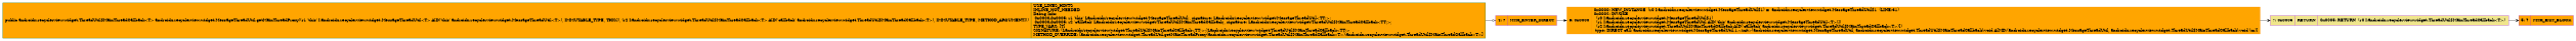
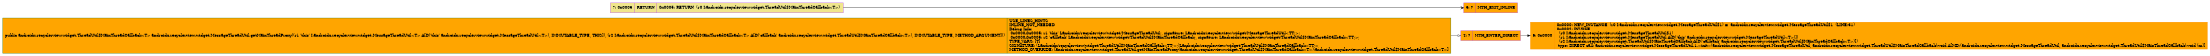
  digraph {
    rankdir=LR
    node [color=purple fillcolor=orange shape=record style=filled]
    edge [arrowhead=vee]
    n1 [label="{4\:\ ?|MTH_ENTER_DIRECT\l}"]
    n2 [color=darkorange label="{6\:\ 0x0000|0x0000: NEW_INSTANCE  (r0 I:androidx.recyclerview.widget.MessageThreadUtil$1) =  androidx.recyclerview.widget.MessageThreadUtil$1  (LINE:31)\l0x0002: INVOKE  \l  (r0 I:androidx.recyclerview.widget.MessageThreadUtil$1)\l  (r1 I:androidx.recyclerview.widget.MessageThreadUtil A[D('this' androidx.recyclerview.widget.MessageThreadUtil\<T\>)])\l  (r2 I:androidx.recyclerview.widget.ThreadUtil$MainThreadCallback A[D('callback' androidx.recyclerview.widget.ThreadUtil$MainThreadCallback\<T\>)])\l type: DIRECT call: androidx.recyclerview.widget.MessageThreadUtil.1.\<init\>(androidx.recyclerview.widget.MessageThreadUtil, androidx.recyclerview.widget.ThreadUtil$MainThreadCallback):void A[MD:(androidx.recyclerview.widget.MessageThreadUtil, androidx.recyclerview.widget.ThreadUtil$MainThreadCallback):void (m)]\l}"]
    n3 [fillcolor=khaki label="{7\:\ 0x0005|RETURN\l|0x0005: RETURN  (r0 I:androidx.recyclerview.widget.ThreadUtil$MainThreadCallback\<T\>) \l}"]
-   n4 [label="{5\:\ ?|MTH_EXIT_BLOCK\l}"]
+   n4 [label="{5\:\ ?|MTH_EXIT_INLINE\l}"]
    n5 [color=darkgreen label="{public androidx.recyclerview.widget.ThreadUtil$MainThreadCallback\<T\> androidx.recyclerview.widget.MessageThreadUtil.getMainThreadProxy((r1 'this' I:androidx.recyclerview.widget.MessageThreadUtil\<T\> A[D('this' androidx.recyclerview.widget.MessageThreadUtil\<T\>), IMMUTABLE_TYPE, THIS]), (r2 I:androidx.recyclerview.widget.ThreadUtil$MainThreadCallback\<T\> A[D('callback' androidx.recyclerview.widget.ThreadUtil$MainThreadCallback\<T\>), IMMUTABLE_TYPE, METHOD_ARGUMENT]))  | USE_LINES_HINTS\lINLINE_NOT_NEEDED\lDebug Info:\l  0x0000\-0x0005: r1 'this' Landroidx\/recyclerview\/widget\/MessageThreadUtil;, signature: Landroidx\/recyclerview\/widget\/MessageThreadUtil\<TT;\>;\l  0x0000\-0x0005: r2 'callback' Landroidx\/recyclerview\/widget\/ThreadUtil$MainThreadCallback;, signature: Landroidx\/recyclerview\/widget\/ThreadUtil$MainThreadCallback\<TT;\>;\lTYPE_VARS: [T]\lSIGNATURE: (Landroidx\/recyclerview\/widget\/ThreadUtil$MainThreadCallback\<TT;\>;)Landroidx\/recyclerview\/widget\/ThreadUtil$MainThreadCallback\<TT;\>;\lMETHOD_OVERRIDE: [androidx.recyclerview.widget.ThreadUtil.getMainThreadProxy(androidx.recyclerview.widget.ThreadUtil$MainThreadCallback\<T\>):androidx.recyclerview.widget.ThreadUtil$MainThreadCallback\<T\>]\l}"]
    n1 -> n2 [arrowhead=normal]
-   n2 -> n3
    n3 -> n4
    n5 -> n1 [arrowhead=onormal]
  }
